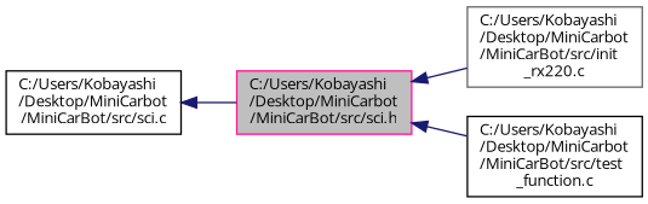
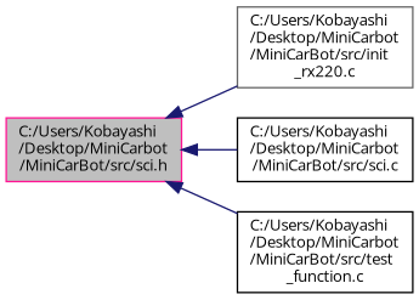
  digraph {
    rankdir=LR
    fontname="Open Sans"
    node [color=black fillcolor=white fontname="Open Sans" fontsize=10 shape=record style=filled]
    edge [color=midnightblue dir=back fontname="Open Sans" fontsize=10 labelfontname=Helvetica labelfontsize=10 style=solid]
    n1 [color=deeppink fillcolor=grey75 fontcolor=black height=0.2 label="C:/Users/Kobayashi\l/Desktop/MiniCarbot\l/MiniCarBot/src/sci.h" width=0.4]
    n2 [color=gray40 height=0.2 label="C:/Users/Kobayashi\l/Desktop/MiniCarbot\l/MiniCarBot/src/init\l_rx220.c" width=0.4]
    n3 [height=0.2 label="C:/Users/Kobayashi\l/Desktop/MiniCarbot\l/MiniCarBot/src/sci.c" width=0.4]
    n4 [height=0.2 label="C:/Users/Kobayashi\l/Desktop/MiniCarbot\l/MiniCarBot/src/test\l_function.c" width=0.4]
    n1 -> n2
-   n3 -> n1
+   n1 -> n3
    n1 -> n4
  }
